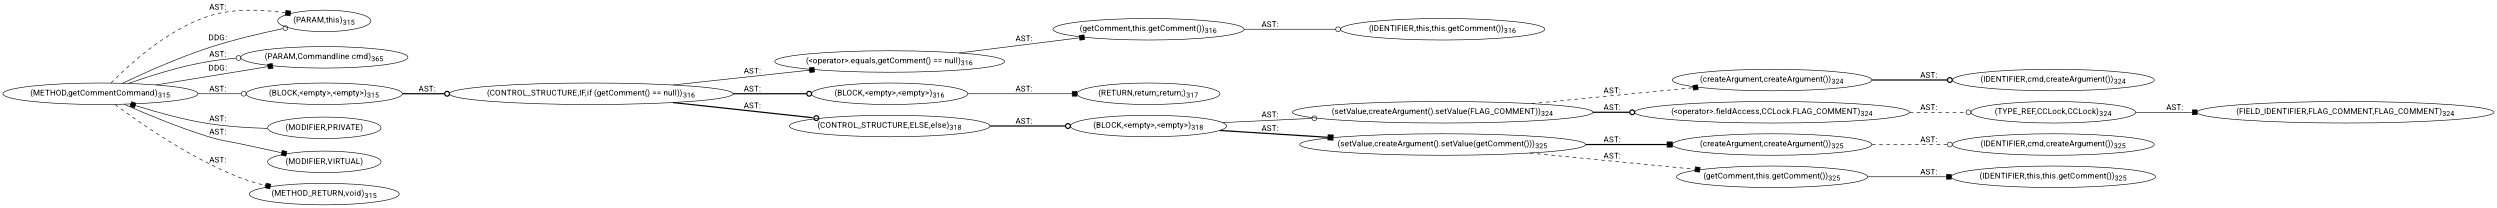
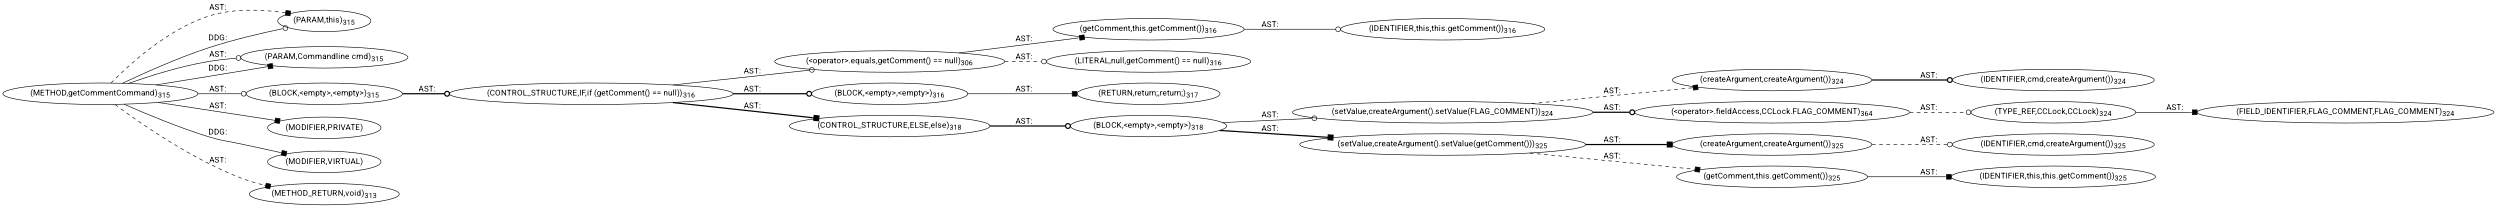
  digraph {
    fontname=Roboto
    rankdir=LR
    node [fontname=Roboto]
    edge [arrowhead=box fontname=Roboto style=solid]
    n1 [label=<(METHOD,getCommentCommand)<SUB>315</SUB>>]
    n2 [label=<(PARAM,this)<SUB>315</SUB>>]
-   n3 [label=<(PARAM,Commandline cmd)<SUB>365</SUB>>]
+   n3 [label=<(PARAM,Commandline cmd)<SUB>315</SUB>>]
    n4 [label=<(BLOCK,&lt;empty&gt;,&lt;empty&gt;)<SUB>315</SUB>>]
    n5 [label=<(MODIFIER,PRIVATE)>]
    n6 [label=<(MODIFIER,VIRTUAL)>]
-   n7 [label=<(METHOD_RETURN,void)<SUB>315</SUB>>]
+   n7 [label=<(METHOD_RETURN,void)<SUB>313</SUB>>]
    n8 [label=<(CONTROL_STRUCTURE,IF,if (getComment() == null))<SUB>316</SUB>>]
-   n9 [label=<(&lt;operator&gt;.equals,getComment() == null)<SUB>316</SUB>>]
+   n9 [label=<(&lt;operator&gt;.equals,getComment() == null)<SUB>306</SUB>>]
    n10 [label=<(BLOCK,&lt;empty&gt;,&lt;empty&gt;)<SUB>316</SUB>>]
    n11 [label=<(CONTROL_STRUCTURE,ELSE,else)<SUB>318</SUB>>]
    n12 [label=<(getComment,this.getComment())<SUB>316</SUB>>]
+   n13 [label=<(LITERAL,null,getComment() == null)<SUB>316</SUB>>]
    n14 [label=<(RETURN,return;,return;)<SUB>317</SUB>>]
    n15 [label=<(BLOCK,&lt;empty&gt;,&lt;empty&gt;)<SUB>318</SUB>>]
    n16 [label=<(IDENTIFIER,this,this.getComment())<SUB>316</SUB>>]
    n17 [label=<(setValue,createArgument().setValue(FLAG_COMMENT))<SUB>324</SUB>>]
    n18 [label=<(setValue,createArgument().setValue(getComment()))<SUB>325</SUB>>]
    n19 [label=<(createArgument,createArgument())<SUB>324</SUB>>]
-   n20 [label=<(&lt;operator&gt;.fieldAccess,CCLock.FLAG_COMMENT)<SUB>324</SUB>>]
+   n20 [label=<(&lt;operator&gt;.fieldAccess,CCLock.FLAG_COMMENT)<SUB>364</SUB>>]
    n21 [label=<(createArgument,createArgument())<SUB>325</SUB>>]
    n22 [label=<(getComment,this.getComment())<SUB>325</SUB>>]
    n23 [label=<(IDENTIFIER,cmd,createArgument())<SUB>324</SUB>>]
    n24 [label=<(TYPE_REF,CCLock,CCLock)<SUB>324</SUB>>]
    n25 [label=<(FIELD_IDENTIFIER,FLAG_COMMENT,FLAG_COMMENT)<SUB>324</SUB>>]
    n26 [label=<(IDENTIFIER,cmd,createArgument())<SUB>325</SUB>>]
    n27 [label=<(IDENTIFIER,this,this.getComment())<SUB>325</SUB>>]
    n1 -> n2 [label="AST: " style=dashed]
    n1 -> n2 [arrowhead=odot label="DDG: "]
    n1 -> n3 [arrowhead=odot label="AST: "]
    n1 -> n3 [label="DDG: "]
    n1 -> n4 [arrowhead=odot label="AST: "]
-   n5 -> n1 [label="AST: "]
-   n1 -> n6 [label="AST: "]
+   n1 -> n5 [label="AST: "]
+   n1 -> n6 [label="DDG: "]
    n1 -> n7 [label="AST: " style=dashed]
    n4 -> n8 [arrowhead=odot label="AST: " style=bold]
-   n8 -> n9 [label="AST: "]
+   n8 -> n9 [arrowhead=odot label="AST: "]
    n8 -> n10 [arrowhead=odot label="AST: " style=bold]
-   n8 -> n11 [arrowhead=odot label="AST: " style=bold]
+   n8 -> n11 [label="AST: " style=bold]
    n9 -> n12 [label="AST: "]
+   n9 -> n13 [arrowhead=odot label="AST: " style=dashed]
    n10 -> n14 [label="AST: "]
    n11 -> n15 [arrowhead=odot label="AST: " style=bold]
    n12 -> n16 [arrowhead=odot label="AST: "]
    n15 -> n17 [arrowhead=odot label="AST: "]
    n15 -> n18 [label="AST: " style=bold]
    n17 -> n19 [label="AST: " style=dashed]
    n17 -> n20 [arrowhead=odot label="AST: " style=bold]
    n18 -> n21 [label="AST: " style=bold]
    n18 -> n22 [label="AST: " style=dashed]
    n19 -> n23 [arrowhead=odot label="AST: " style=bold]
    n20 -> n24 [arrowhead=odot label="AST: " style=dashed]
    n21 -> n26 [arrowhead=odot label="AST: " style=dashed]
    n22 -> n27 [label="AST: "]
    n24 -> n25 [label="AST: "]
  }
